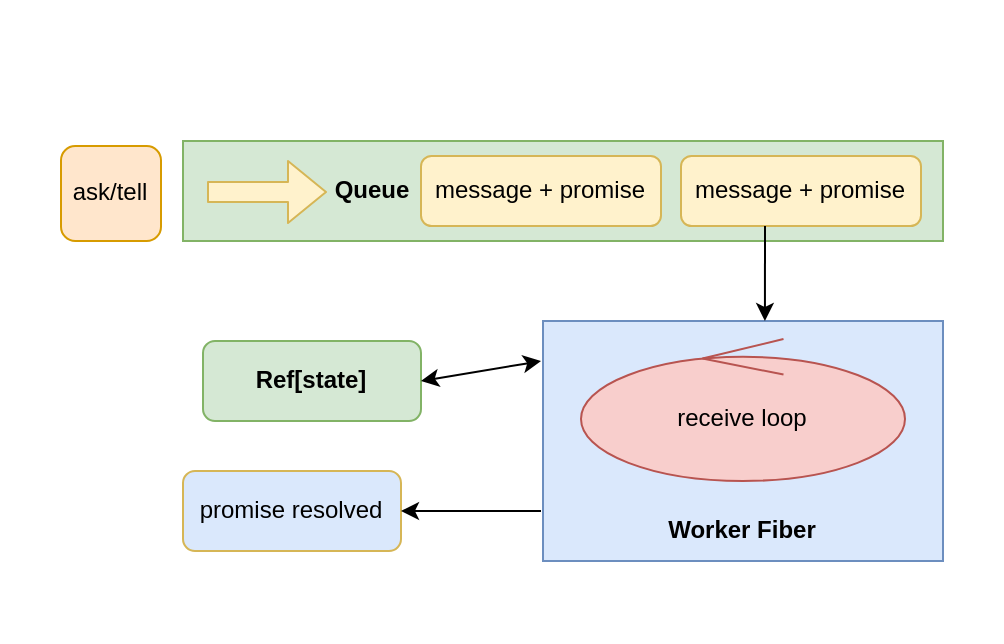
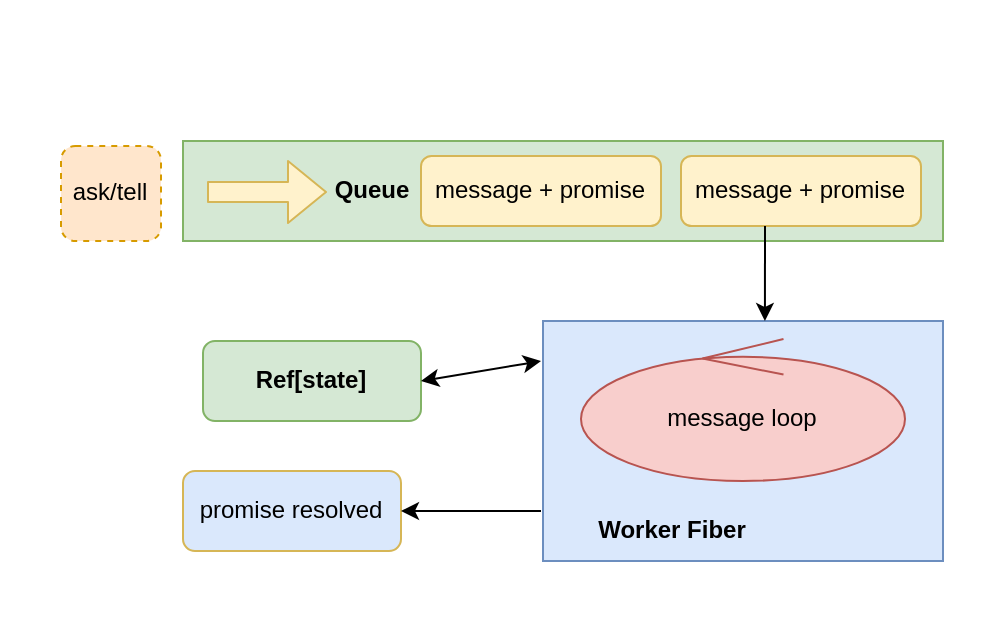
  <mxCell id="0" />
  <mxCell id="1" parent="0" />
  <mxCell id="2" value="" style="rounded=0;whiteSpace=wrap;html=1;strokeColor=none;" parent="1" vertex="1"><mxGeometry x="20" y="20" width="460" height="280" as="geometry" /></mxCell>
  <mxCell id="3" value="" style="rounded=0;whiteSpace=wrap;html=1;fillColor=#d5e8d4;strokeColor=#82b366;" parent="1" vertex="1"><mxGeometry x="91" y="70" width="380" height="50" as="geometry" /></mxCell>
  <mxCell id="4" value="&lt;b&gt;Ref[state]&lt;/b&gt;" style="rounded=1;whiteSpace=wrap;html=1;fillColor=#d5e8d4;strokeColor=#82b366;" parent="1" vertex="1"><mxGeometry x="101" y="170" width="109" height="40" as="geometry" /></mxCell>
  <mxCell id="5" value="Queue" style="text;html=1;strokeColor=none;fillColor=none;align=center;verticalAlign=middle;whiteSpace=wrap;rounded=0;fontStyle=1" parent="1" vertex="1"><mxGeometry x="166" y="85" width="40" height="20" as="geometry" /></mxCell>
  <mxCell id="6" value="message + promise" style="rounded=1;whiteSpace=wrap;html=1;fillColor=#fff2cc;strokeColor=#d6b656;" parent="1" vertex="1"><mxGeometry x="210" y="77.5" width="120" height="35" as="geometry" /></mxCell>
  <mxCell id="7" value="message + promise" style="rounded=1;whiteSpace=wrap;html=1;fillColor=#fff2cc;strokeColor=#d6b656;" parent="1" vertex="1"><mxGeometry x="340" y="77.5" width="120" height="35" as="geometry" /></mxCell>
  <mxCell id="8" value="" style="shape=flexArrow;endArrow=classic;html=1;fillColor=#fff2cc;strokeColor=#d6b656;" parent="1" edge="1"><mxGeometry width="50" height="50" relative="1" as="geometry"><mxPoint x="103" y="95.5" as="sourcePoint" /><mxPoint x="163" y="95.5" as="targetPoint" /></mxGeometry></mxCell>
  <mxCell id="9" value="" style="rounded=0;whiteSpace=wrap;html=1;fillColor=#dae8fc;strokeColor=#6c8ebf;" parent="1" vertex="1"><mxGeometry x="271" y="160" width="200" height="120" as="geometry" /></mxCell>
- <mxCell id="10" value="receive loop" style="ellipse;shape=umlControl;whiteSpace=wrap;html=1;fillColor=#f8cecc;strokeColor=#b85450;" parent="1" vertex="1"><mxGeometry x="290" y="169" width="162" height="71" as="geometry" /></mxCell>
- <mxCell id="11" value="Worker Fiber" style="text;html=1;strokeColor=none;fillColor=none;align=center;verticalAlign=middle;whiteSpace=wrap;rounded=0;fontStyle=1" parent="1" vertex="1"><mxGeometry x="331" y="255" width="80" height="20" as="geometry" /></mxCell>
+ <mxCell id="10" value="message loop" style="ellipse;shape=umlControl;whiteSpace=wrap;html=1;fillColor=#f8cecc;strokeColor=#b85450;" parent="1" vertex="1"><mxGeometry x="290" y="169" width="162" height="71" as="geometry" /></mxCell>
+ <mxCell id="11" value="Worker Fiber" style="text;html=1;strokeColor=none;fillColor=none;align=center;verticalAlign=middle;whiteSpace=wrap;rounded=0;fontStyle=1" parent="1" vertex="1"><mxGeometry x="296" y="255" width="80" height="20" as="geometry" /></mxCell>
  <mxCell id="12" style="edgeStyle=orthogonalEdgeStyle;rounded=0;orthogonalLoop=1;jettySize=auto;html=1;exitX=0.5;exitY=1;exitDx=0;exitDy=0;" parent="1" source="11" target="11" edge="1"><mxGeometry relative="1" as="geometry" /></mxCell>
- <mxCell id="13" value="&lt;span&gt;ask/tell&lt;/span&gt;" style="rounded=1;whiteSpace=wrap;html=1;fillColor=#ffe6cc;strokeColor=#d79b00;" parent="1" vertex="1"><mxGeometry x="30" y="72.5" width="50" height="47.5" as="geometry" /></mxCell>
+ <mxCell id="13" value="&lt;span&gt;ask/tell&lt;/span&gt;" style="rounded=1;whiteSpace=wrap;html=1;fillColor=#ffe6cc;strokeColor=#d79b00;dashed=1;" parent="1" vertex="1"><mxGeometry x="30" y="72.5" width="50" height="47.5" as="geometry" /></mxCell>
  <mxCell id="14" value="promise&amp;nbsp;resolved" style="rounded=1;whiteSpace=wrap;html=1;fillColor=#dae8fc;strokeColor=#d6b656;" parent="1" vertex="1"><mxGeometry x="91" y="235" width="109" height="40" as="geometry" /></mxCell>
  <mxCell id="15" value="" style="endArrow=none;startArrow=classic;html=1;exitX=1;exitY=0.5;exitDx=0;exitDy=0;startFill=1;endFill=0;" parent="1" source="14" edge="1"><mxGeometry width="50" height="50" relative="1" as="geometry"><mxPoint x="410" y="180" as="sourcePoint" /><mxPoint x="270" y="255" as="targetPoint" /></mxGeometry></mxCell>
  <mxCell id="16" value="" style="endArrow=classic;startArrow=classic;html=1;exitX=1;exitY=0.5;exitDx=0;exitDy=0;entryX=-0.005;entryY=0.167;entryDx=0;entryDy=0;entryPerimeter=0;" parent="1" source="4" target="9" edge="1"><mxGeometry width="50" height="50" relative="1" as="geometry"><mxPoint x="410" y="180" as="sourcePoint" /><mxPoint x="460" y="130" as="targetPoint" /></mxGeometry></mxCell>
  <mxCell id="17" value="" style="endArrow=classic;html=1;exitX=0.5;exitY=1;exitDx=0;exitDy=0;entryX=0.826;entryY=0.5;entryDx=0;entryDy=0;entryPerimeter=0;" parent="1" edge="1"><mxGeometry width="50" height="50" relative="1" as="geometry"><mxPoint x="382" y="112.5" as="sourcePoint" /><mxPoint x="381.96" y="160" as="targetPoint" /></mxGeometry></mxCell>
